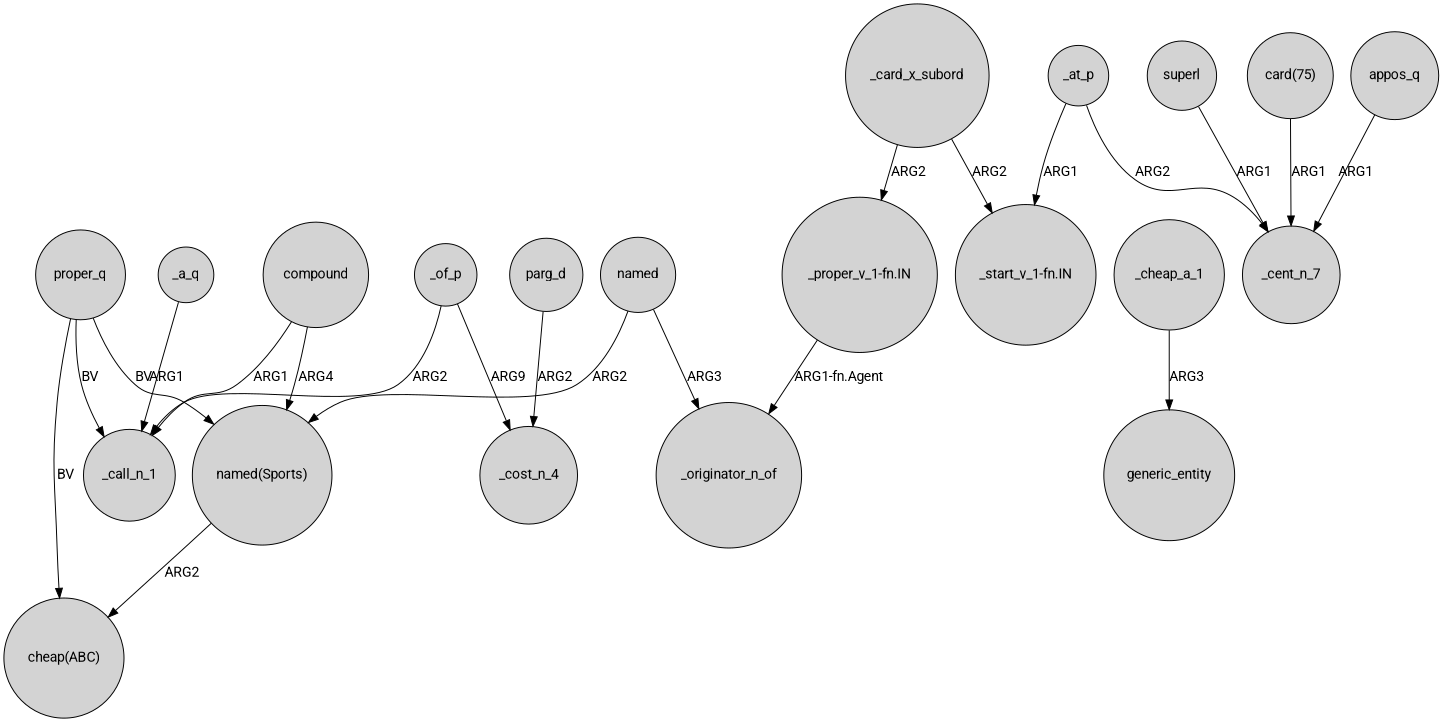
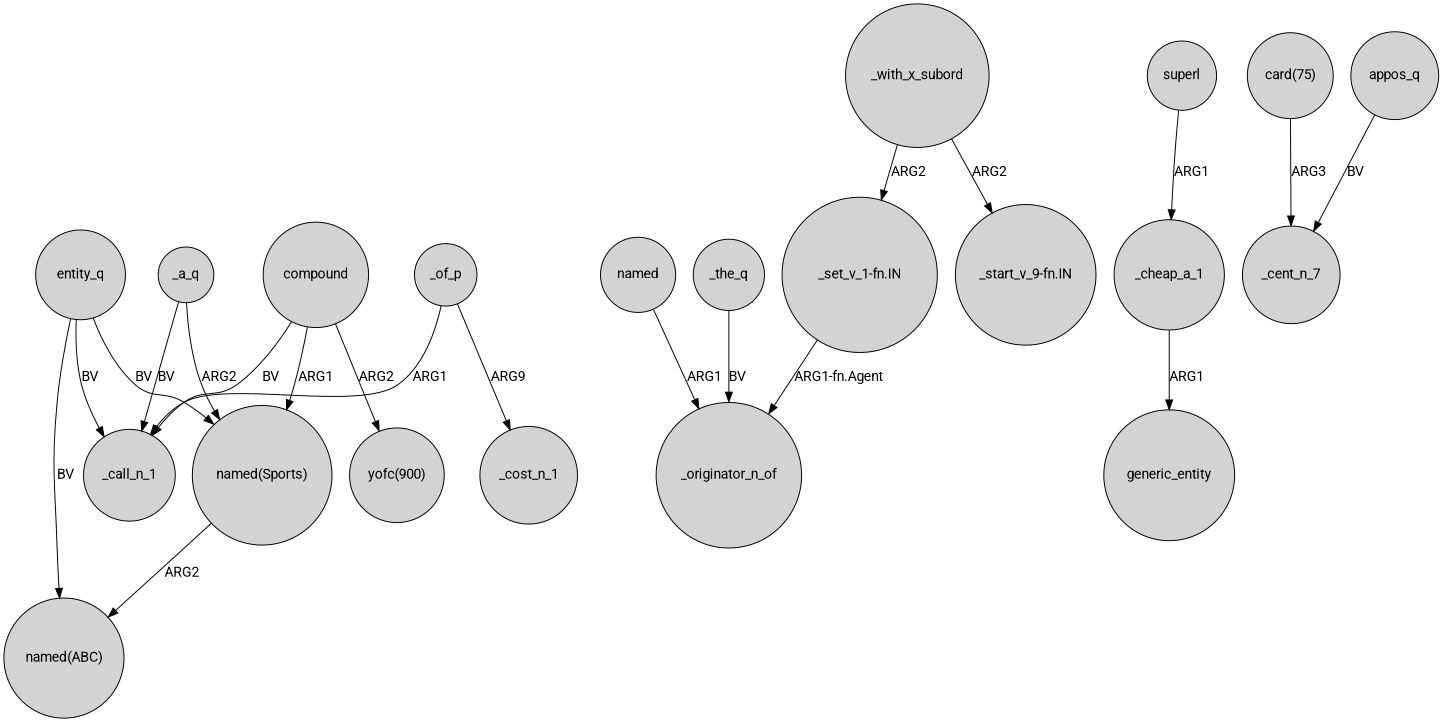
  digraph {
    fontname=Roboto
    node [fontname=Roboto shape=circle style=filled]
    edge [fontname=Roboto]
    n1 [label=named]
    "named(Sports)"
    _originator_n_of
-   "named(ABC)" [label="cheap(ABC)"]
+   "named(ABC)"
    n5 [label=_cent_n_7]
    "card(75)"
+   _the_q
    _cheap_a_1
    generic_entity
-   proper_q
+   proper_q [label=entity_q]
    _call_n_1
-   "_set_v_1-fn.IN" [label="_proper_v_1-fn.IN"]
-   _with_x_subord [label=_card_x_subord]
-   "_start_v_1-fn.IN"
+   "_set_v_1-fn.IN"
+   _with_x_subord
+   "_start_v_1-fn.IN" [label="_start_v_9-fn.IN"]
    superl
-   _at_p
    _of_p
-   _cost_n_1 [label=_cost_n_4]
-   parg_d
+   _cost_n_1
    n20 [label=appos_q]
    _a_q
    compound
-   n1 -> "named(Sports)" [label=ARG2]
-   n1 -> _originator_n_of [label=ARG3]
+   "yofc(900)"
+   _a_q -> "named(Sports)" [label=ARG2]
+   n1 -> _originator_n_of [label=ARG1]
    "named(Sports)" -> "named(ABC)" [label=ARG2]
-   "card(75)" -> n5 [label=ARG1]
-   _cheap_a_1 -> generic_entity [label=ARG3]
+   "card(75)" -> n5 [label=ARG3]
+   _the_q -> _originator_n_of [label=BV]
+   _cheap_a_1 -> generic_entity [label=ARG1]
    proper_q -> "named(Sports)" [label=BV]
    proper_q -> "named(ABC)" [label=BV]
    proper_q -> _call_n_1 [label=BV]
    "_set_v_1-fn.IN" -> _originator_n_of [label="ARG1-fn.Agent"]
    _with_x_subord -> "_set_v_1-fn.IN" [label=ARG2]
    _with_x_subord -> "_start_v_1-fn.IN" [label=ARG2]
-   superl -> n5 [label=ARG1]
-   _at_p -> n5 [label=ARG2]
-   _at_p -> "_start_v_1-fn.IN" [label=ARG1]
-   _of_p -> _call_n_1 [label=ARG2]
+   superl -> _cheap_a_1 [label=ARG1]
+   _of_p -> _call_n_1 [label=ARG1]
    _of_p -> _cost_n_1 [label=ARG9]
-   parg_d -> _cost_n_1 [label=ARG2]
-   n20 -> n5 [label=ARG1]
-   _a_q -> _call_n_1 [label=ARG1]
-   compound -> "named(Sports)" [label=ARG4]
-   compound -> _call_n_1 [label=ARG1]
+   n20 -> n5 [label=BV]
+   _a_q -> _call_n_1 [label=BV]
+   compound -> "named(Sports)" [label=ARG1]
+   compound -> _call_n_1 [label=BV]
+   compound -> "yofc(900)" [label=ARG2]
  }
